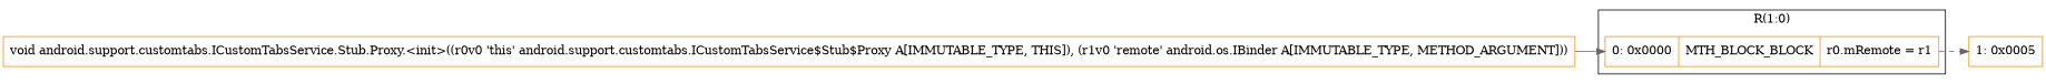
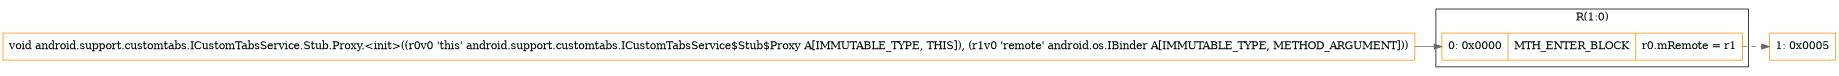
  digraph {
    rankdir=LR
    node [color=darkorange shape=record]
    edge [color=gray40]
-   n1 [label="{0\:\ 0x0000|MTH_BLOCK_BLOCK\l|r0.mRemote = r1\l}"]
+   n1 [label="{0\:\ 0x0000|MTH_ENTER_BLOCK\l|r0.mRemote = r1\l}"]
    n2 [label="{1\:\ 0x0005}"]
    n3 [label="{void android.support.customtabs.ICustomTabsService.Stub.Proxy.\<init\>((r0v0 'this' android.support.customtabs.ICustomTabsService$Stub$Proxy A[IMMUTABLE_TYPE, THIS]), (r1v0 'remote' android.os.IBinder A[IMMUTABLE_TYPE, METHOD_ARGUMENT])) }"]
    subgraph cluster_1 {
      label="R(1:0)"
      n1
    }
    n1 -> n2 [style=dashed]
    n3 -> n1 [style=solid]
  }
